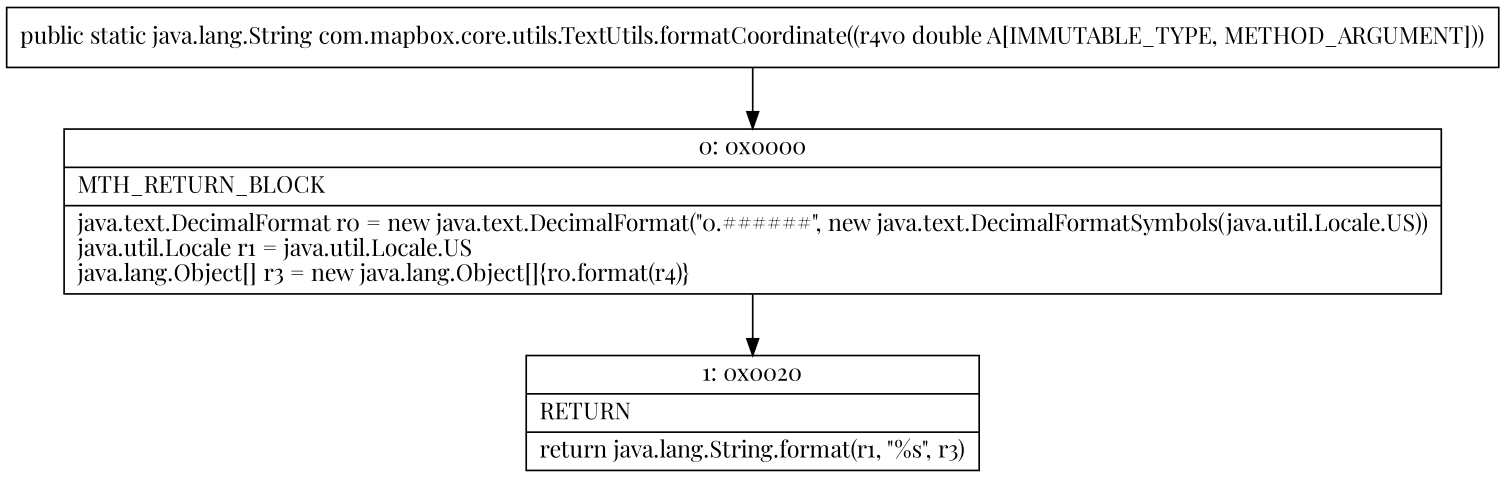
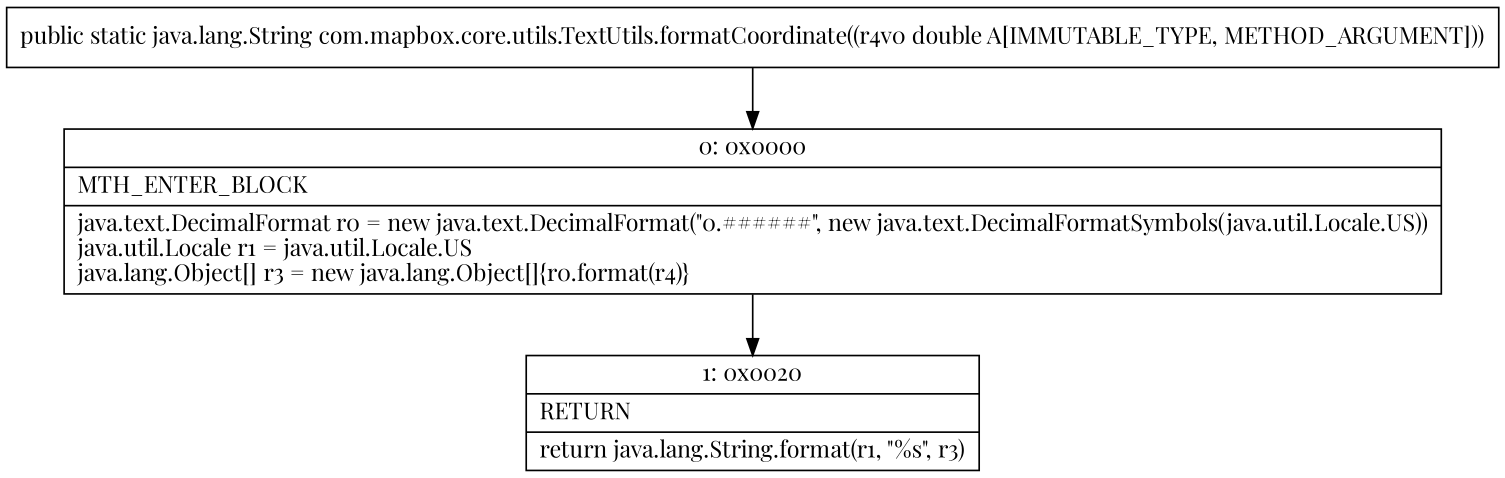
  digraph {
    fontname="Playfair Display"
    node [shape=record fontname="Playfair Display"]
    edge [fontname="Playfair Display"]
-   n1 [label="{0\:\ 0x0000|MTH_RETURN_BLOCK\l|java.text.DecimalFormat r0 = new java.text.DecimalFormat(\"0.######\", new java.text.DecimalFormatSymbols(java.util.Locale.US))\ljava.util.Locale r1 = java.util.Locale.US\ljava.lang.Object[] r3 = new java.lang.Object[]\{r0.format(r4)\}\l}"]
+   n1 [label="{0\:\ 0x0000|MTH_ENTER_BLOCK\l|java.text.DecimalFormat r0 = new java.text.DecimalFormat(\"0.######\", new java.text.DecimalFormatSymbols(java.util.Locale.US))\ljava.util.Locale r1 = java.util.Locale.US\ljava.lang.Object[] r3 = new java.lang.Object[]\{r0.format(r4)\}\l}"]
    n2 [label="{1\:\ 0x0020|RETURN\l|return java.lang.String.format(r1, \"%s\", r3)\l}"]
    n3 [label="{public static java.lang.String com.mapbox.core.utils.TextUtils.formatCoordinate((r4v0 double A[IMMUTABLE_TYPE, METHOD_ARGUMENT])) }"]
    n1 -> n2
    n3 -> n1
  }
